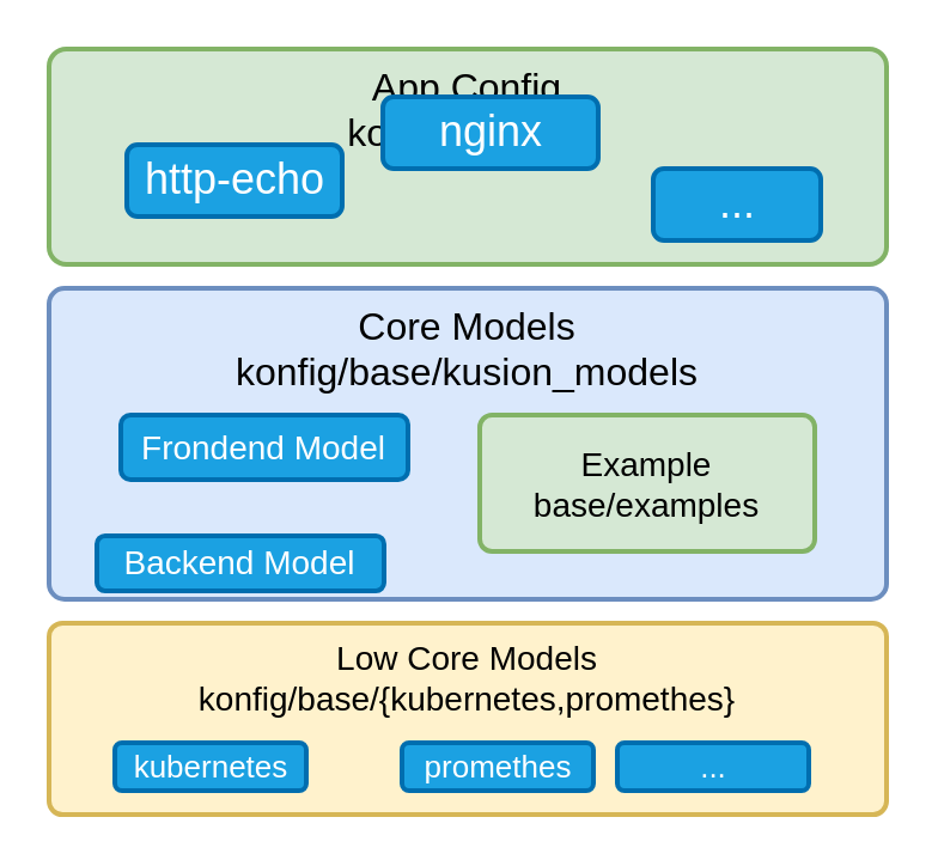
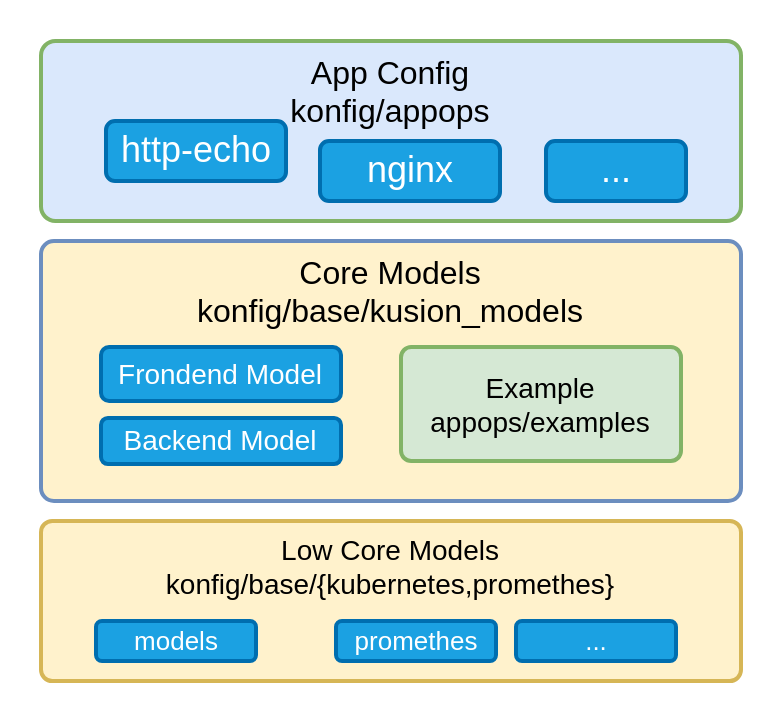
  <mxCell id="0" />
  <mxCell id="1" parent="0" />
- <mxCell id="2" value="Core Models&lt;br style=&quot;font-size: 16px&quot;&gt;konfig/base/kusion_models" style="rounded=1;whiteSpace=wrap;html=1;strokeWidth=2;fillColor=#dae8fc;strokeColor=#6c8ebf;fontSize=16;arcSize=5;verticalAlign=top;" parent="1" vertex="1"><mxGeometry x="20" y="120" width="350" height="130" as="geometry" /></mxCell>
- <mxCell id="3" value="App Config&lt;br style=&quot;font-size: 16px&quot;&gt;konfig/appops" style="rounded=1;whiteSpace=wrap;html=1;strokeWidth=2;fillColor=#d5e8d4;strokeColor=#82b366;fontSize=16;verticalAlign=top;arcSize=8;" parent="1" vertex="1"><mxGeometry x="20" y="20" width="350" height="90" as="geometry" /></mxCell>
+ <mxCell id="2" value="Core Models&lt;br style=&quot;font-size: 16px&quot;&gt;konfig/base/kusion_models" style="rounded=1;whiteSpace=wrap;html=1;strokeWidth=2;fillColor=#fff2cc;strokeColor=#6c8ebf;fontSize=16;arcSize=5;verticalAlign=top;" parent="1" vertex="1"><mxGeometry x="20" y="120" width="350" height="130" as="geometry" /></mxCell>
+ <mxCell id="3" value="App Config&lt;br style=&quot;font-size: 16px&quot;&gt;konfig/appops" style="rounded=1;whiteSpace=wrap;html=1;strokeWidth=2;fillColor=#dae8fc;strokeColor=#82b366;fontSize=16;verticalAlign=top;arcSize=8;" parent="1" vertex="1"><mxGeometry x="20" y="20" width="350" height="90" as="geometry" /></mxCell>
  <mxCell id="4" value="Low Core Models&lt;br style=&quot;font-size: 14px&quot;&gt;konfig/base/{kubernetes,promethes}" style="rounded=1;whiteSpace=wrap;html=1;strokeWidth=2;fillColor=#fff2cc;strokeColor=#d6b656;fontSize=14;verticalAlign=top;arcSize=7;" parent="1" vertex="1"><mxGeometry x="20" y="260" width="350" height="80" as="geometry" /></mxCell>
- <mxCell id="5" value="Example&lt;br style=&quot;font-size: 14px&quot;&gt;base/examples" style="rounded=1;whiteSpace=wrap;html=1;strokeWidth=2;fillColor=#d5e8d4;strokeColor=#82b366;fontSize=14;arcSize=9;" parent="1" vertex="1"><mxGeometry x="200" y="173" width="140" height="57" as="geometry" /></mxCell>
+ <mxCell id="5" value="Example&lt;br style=&quot;font-size: 14px&quot;&gt;appops/examples" style="rounded=1;whiteSpace=wrap;html=1;strokeWidth=2;fillColor=#d5e8d4;strokeColor=#82b366;fontSize=14;arcSize=9;" parent="1" vertex="1"><mxGeometry x="200" y="173" width="140" height="57" as="geometry" /></mxCell>
  <mxCell id="6" value="Frondend Model" style="rounded=1;whiteSpace=wrap;html=1;fontSize=14;strokeColor=#006EAF;strokeWidth=2;verticalAlign=middle;fillColor=#1ba1e2;fontColor=#ffffff;" parent="1" vertex="1"><mxGeometry x="50" y="173" width="120" height="27" as="geometry" /></mxCell>
- <mxCell id="7" value="Backend Model" style="rounded=1;whiteSpace=wrap;html=1;fontSize=14;strokeColor=#006EAF;strokeWidth=2;verticalAlign=middle;fillColor=#1ba1e2;fontColor=#ffffff;" parent="1" vertex="1"><mxGeometry x="40" y="223.5" width="120" height="23" as="geometry" /></mxCell>
+ <mxCell id="7" value="Backend Model" style="rounded=1;whiteSpace=wrap;html=1;fontSize=14;strokeColor=#006EAF;strokeWidth=2;verticalAlign=middle;fillColor=#1ba1e2;fontColor=#ffffff;" parent="1" vertex="1"><mxGeometry x="50" y="208.5" width="120" height="23" as="geometry" /></mxCell>
  <mxCell id="8" value="http-echo" style="rounded=1;whiteSpace=wrap;html=1;fontSize=18;strokeColor=#006EAF;strokeWidth=2;verticalAlign=middle;fillColor=#1ba1e2;fontColor=#ffffff;" parent="1" vertex="1"><mxGeometry x="52.5" y="60" width="90" height="30" as="geometry" /></mxCell>
- <mxCell id="9" value="nginx" style="rounded=1;whiteSpace=wrap;html=1;fontSize=18;strokeColor=#006EAF;strokeWidth=2;verticalAlign=middle;fillColor=#1ba1e2;fontColor=#ffffff;" parent="1" vertex="1"><mxGeometry x="159.5" y="40" width="90" height="30" as="geometry" /></mxCell>
- <mxCell id="10" value="kubernetes" style="rounded=1;whiteSpace=wrap;html=1;fontSize=13;strokeColor=#006EAF;strokeWidth=2;verticalAlign=middle;fillColor=#1ba1e2;fontColor=#ffffff;" parent="1" vertex="1"><mxGeometry x="47.5" y="310" width="80" height="20" as="geometry" /></mxCell>
+ <mxCell id="9" value="nginx" style="rounded=1;whiteSpace=wrap;html=1;fontSize=18;strokeColor=#006EAF;strokeWidth=2;verticalAlign=middle;fillColor=#1ba1e2;fontColor=#ffffff;" parent="1" vertex="1"><mxGeometry x="159.5" y="70" width="90" height="30" as="geometry" /></mxCell>
+ <mxCell id="10" value="models" style="rounded=1;whiteSpace=wrap;html=1;fontSize=13;strokeColor=#006EAF;strokeWidth=2;verticalAlign=middle;fillColor=#1ba1e2;fontColor=#ffffff;" parent="1" vertex="1"><mxGeometry x="47.5" y="310" width="80" height="20" as="geometry" /></mxCell>
  <mxCell id="11" value="promethes" style="rounded=1;whiteSpace=wrap;html=1;fontSize=13;strokeColor=#006EAF;strokeWidth=2;verticalAlign=middle;fillColor=#1ba1e2;fontColor=#ffffff;" parent="1" vertex="1"><mxGeometry x="167.5" y="310" width="80" height="20" as="geometry" /></mxCell>
  <mxCell id="12" value="..." style="rounded=1;whiteSpace=wrap;html=1;fontSize=13;strokeColor=#006EAF;strokeWidth=2;verticalAlign=middle;fillColor=#1ba1e2;fontColor=#ffffff;" parent="1" vertex="1"><mxGeometry x="257.5" y="310" width="80" height="20" as="geometry" /></mxCell>
  <mxCell id="13" value="..." style="rounded=1;whiteSpace=wrap;html=1;fontSize=18;strokeColor=#006EAF;strokeWidth=2;verticalAlign=middle;fillColor=#1ba1e2;fontColor=#ffffff;" parent="1" vertex="1"><mxGeometry x="272.5" y="70" width="70" height="30" as="geometry" /></mxCell>
